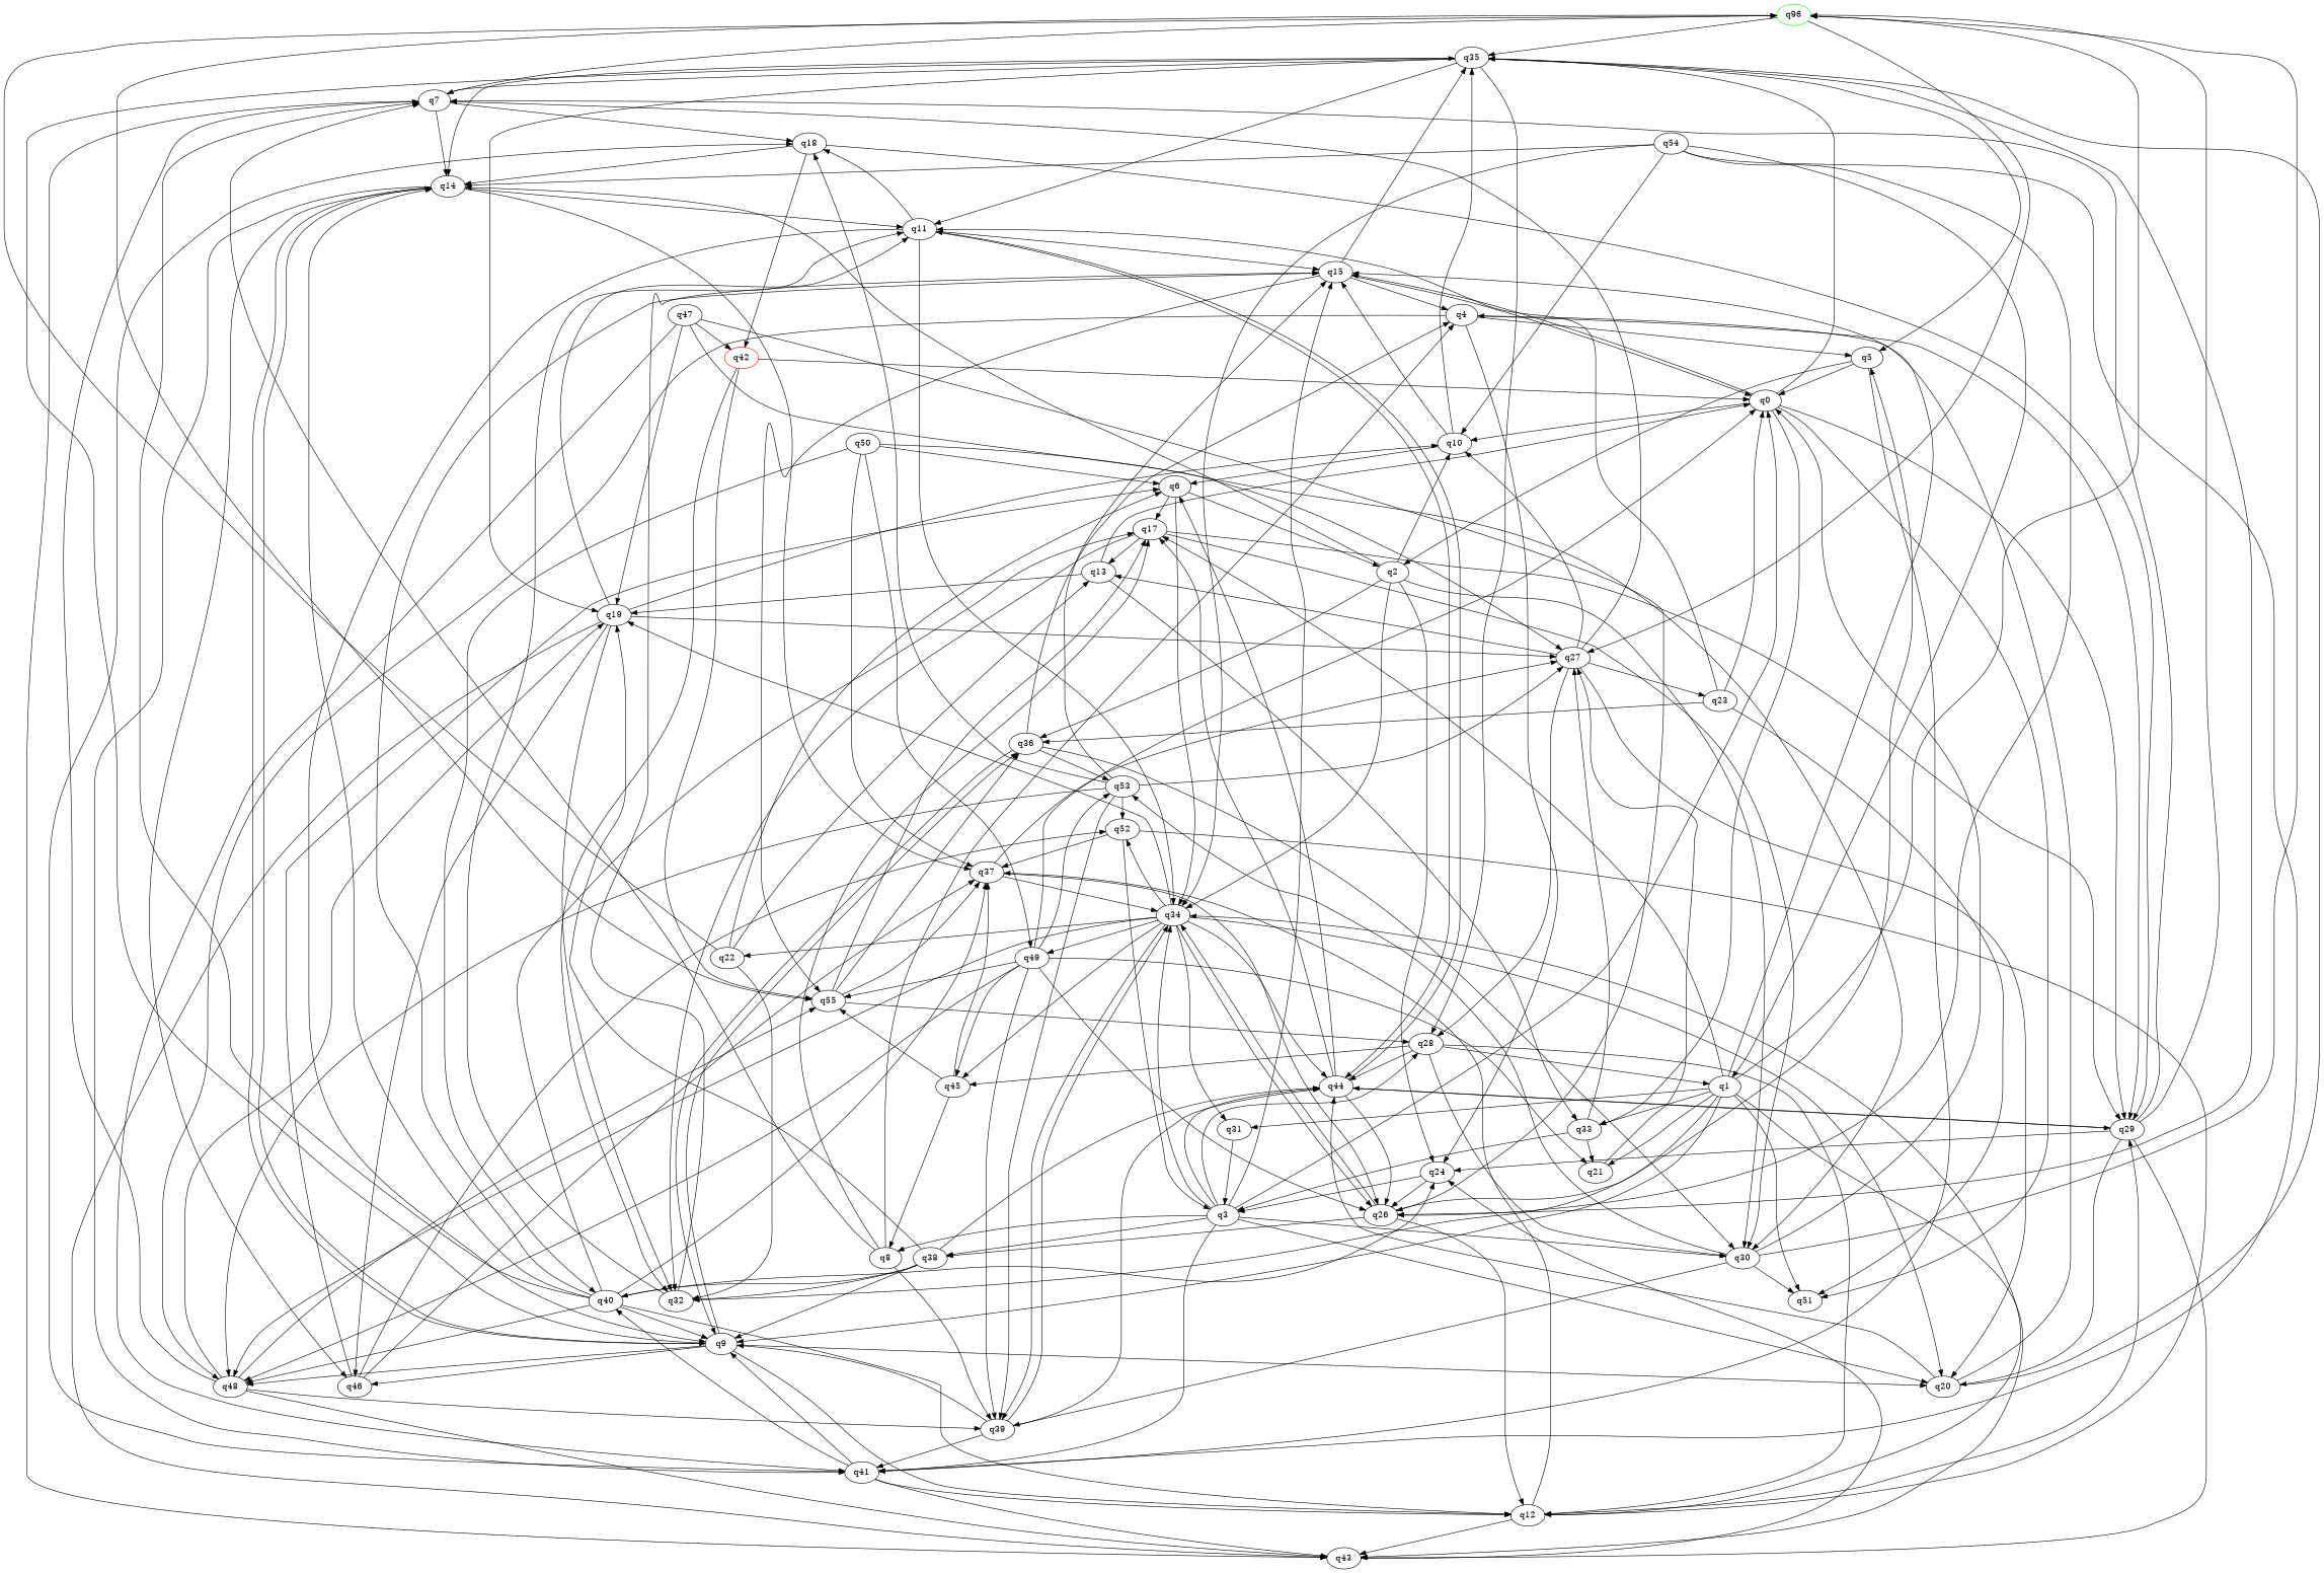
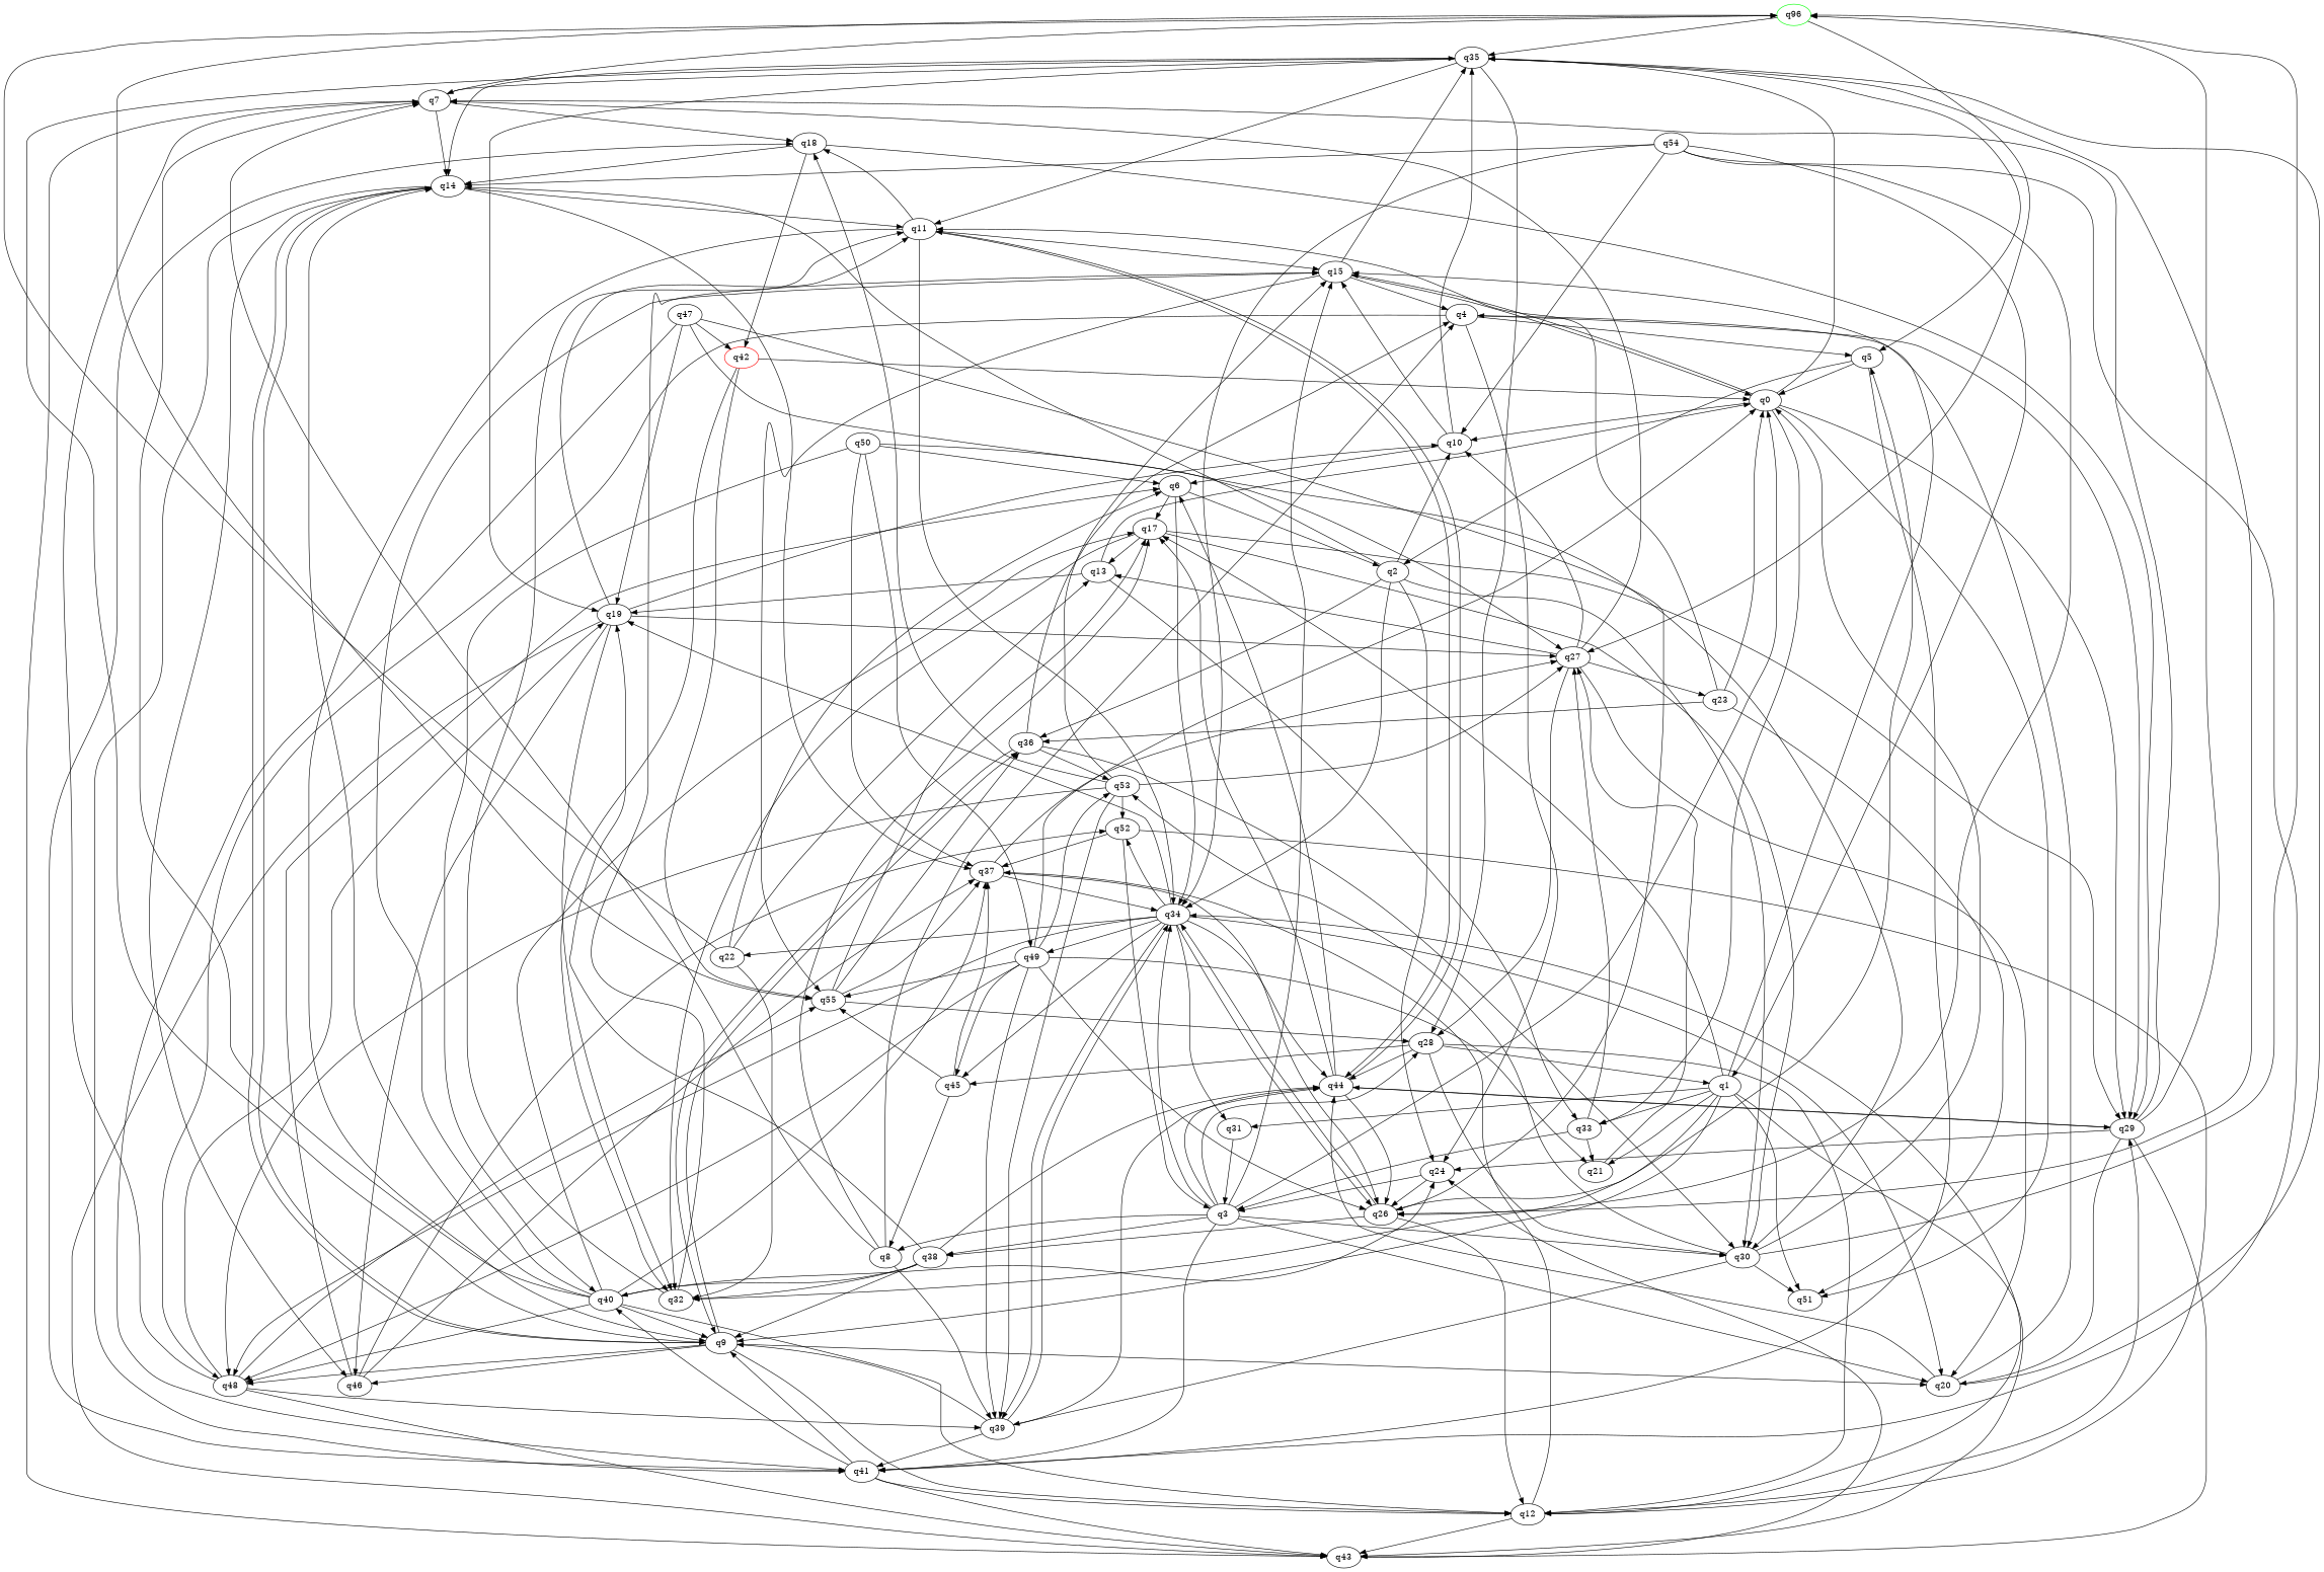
  digraph {
    n1 [color=green initial=1 label=q96]
    q35
    q55
    q27
    q7
    q14
    q28
    q5
    q11
    q19
    q26
    q17
    q36
    q37
    q10
    q20
    q13
    q23
    q42 [color=red final=1]
    q0
    q32
    q15
    q29
    q33
    q51
    q6
    q4
    q43
    q24
    q44
    q21
    q3
    q2
    q34
    q48
    q18
    q30
    q41
    q8
    q38
    q9
    q46
    q1
    q12
    q45
    q31
    q53
    q39
    q52
    q22
    q49
    q40
    q47
    q50
    q54
    n1 -> q35
    n1 -> q55
    n1 -> q27
    q35 -> q7
    q35 -> q14
    q35 -> q28
    q35 -> q5
    q35 -> q11
    q35 -> q19
    q35 -> q26
    q55 -> q28
    q55 -> q17
    q55 -> q36
    q55 -> q37
    q27 -> q7
    q27 -> q28
    q27 -> q10
    q27 -> q20
    q27 -> q13
    q27 -> q23
    q7 -> n1
    q7 -> q14
    q7 -> q43
    q7 -> q18
    q14 -> q11
    q14 -> q37
    q14 -> q41
    q14 -> q9
    q14 -> q46
    q28 -> q44
    q28 -> q30
    q28 -> q1
    q28 -> q12
    q28 -> q45
    q5 -> q0
    q5 -> q2
    q5 -> q41
    q11 -> q15
    q11 -> q44
    q11 -> q34
    q11 -> q18
    q11 -> q9
    q19 -> q27
    q19 -> q11
    q19 -> q10
    q19 -> q32
    q19 -> q43
    q19 -> q46
    q26 -> q5
    q26 -> q34
    q26 -> q38
    q26 -> q12
    q17 -> q13
    q17 -> q32
    q17 -> q29
    q17 -> q30
    q36 -> q4
    q36 -> q30
    q36 -> q9
    q36 -> q53
    q37 -> q27
    q37 -> q26
    q37 -> q34
    q10 -> q35
    q10 -> q15
    q10 -> q6
    q20 -> q35
    q20 -> q4
    q20 -> q44
    q13 -> q19
    q13 -> q0
    q13 -> q33
    q23 -> q11
    q23 -> q36
    q23 -> q0
    q23 -> q51
    q42 -> q55
    q42 -> q0
    q42 -> q32
    q0 -> q35
    q0 -> q10
    q0 -> q15
    q0 -> q29
    q0 -> q33
    q0 -> q51
    q32 -> q11
    q32 -> q15
    q15 -> q35
    q15 -> q55
    q15 -> q0
    q15 -> q4
    q29 -> n1
    q29 -> q7
    q29 -> q20
    q29 -> q43
    q29 -> q24
    q29 -> q44
    q33 -> q27
    q33 -> q21
    q33 -> q3
    q6 -> q17
    q6 -> q2
    q6 -> q34
    q4 -> q5
    q4 -> q29
    q4 -> q24
    q4 -> q48
    q43 -> q24
    q24 -> q26
    q24 -> q3
    q44 -> q11
    q44 -> q26
    q44 -> q17
    q44 -> q29
    q44 -> q6
    q21 -> q27
    q3 -> q28
    q3 -> q20
    q3 -> q0
    q3 -> q15
    q3 -> q44
    q3 -> q34
    q3 -> q30
    q3 -> q41
    q3 -> q8
    q3 -> q38
    q2 -> q14
    q2 -> q36
    q2 -> q10
    q2 -> q24
    q2 -> q34
    q2 -> q30
    q34 -> q19
    q34 -> q26
    q34 -> q20
    q34 -> q44
    q34 -> q48
    q34 -> q45
    q34 -> q31
    q34 -> q39
    q34 -> q52
    q34 -> q22
    q34 -> q49
    q48 -> q55
    q48 -> q7
    q48 -> q19
    q48 -> q43
    q48 -> q39
    q18 -> q14
    q18 -> q42
    q18 -> q29
    q30 -> n1
    q30 -> q0
    q30 -> q51
    q30 -> q53
    q30 -> q39
    q41 -> q43
    q41 -> q18
    q41 -> q9
    q41 -> q12
    q41 -> q40
    q8 -> q7
    q8 -> q17
    q8 -> q4
    q8 -> q39
    q38 -> q19
    q38 -> q32
    q38 -> q44
    q38 -> q9
    q38 -> q40
    q9 -> q35
    q9 -> q14
    q9 -> q36
    q9 -> q20
    q9 -> q48
    q9 -> q46
    q9 -> q12
    q46 -> q37
    q46 -> q6
    q46 -> q52
-   q1 -> n1
    q1 -> q17
    q1 -> q32
    q1 -> q15
    q1 -> q33
    q1 -> q51
    q1 -> q43
    q1 -> q21
    q1 -> q9
    q1 -> q31
    q12 -> q37
    q12 -> q29
    q12 -> q43
    q12 -> q34
    q45 -> q55
    q45 -> q37
    q45 -> q8
    q31 -> q3
    q53 -> q27
    q53 -> q15
    q53 -> q48
    q53 -> q18
    q53 -> q39
    q53 -> q52
    q39 -> q44
    q39 -> q34
    q39 -> q41
    q39 -> q9
    q52 -> q37
    q52 -> q3
    q52 -> q12
    q22 -> n1
    q22 -> q13
    q22 -> q32
    q22 -> q6
    q49 -> q55
    q49 -> q26
    q49 -> q0
    q49 -> q21
    q49 -> q48
    q49 -> q45
    q49 -> q53
    q49 -> q39
    q40 -> q7
    q40 -> q14
    q40 -> q17
    q40 -> q37
    q40 -> q15
    q40 -> q24
    q40 -> q48
    q40 -> q9
    q40 -> q12
    q47 -> q27
    q47 -> q19
    q47 -> q26
    q47 -> q42
    q47 -> q41
    q50 -> q37
    q50 -> q6
    q50 -> q30
    q50 -> q49
    q50 -> q40
    q54 -> q14
    q54 -> q26
    q54 -> q10
    q54 -> q34
    q54 -> q41
    q54 -> q1
  }
